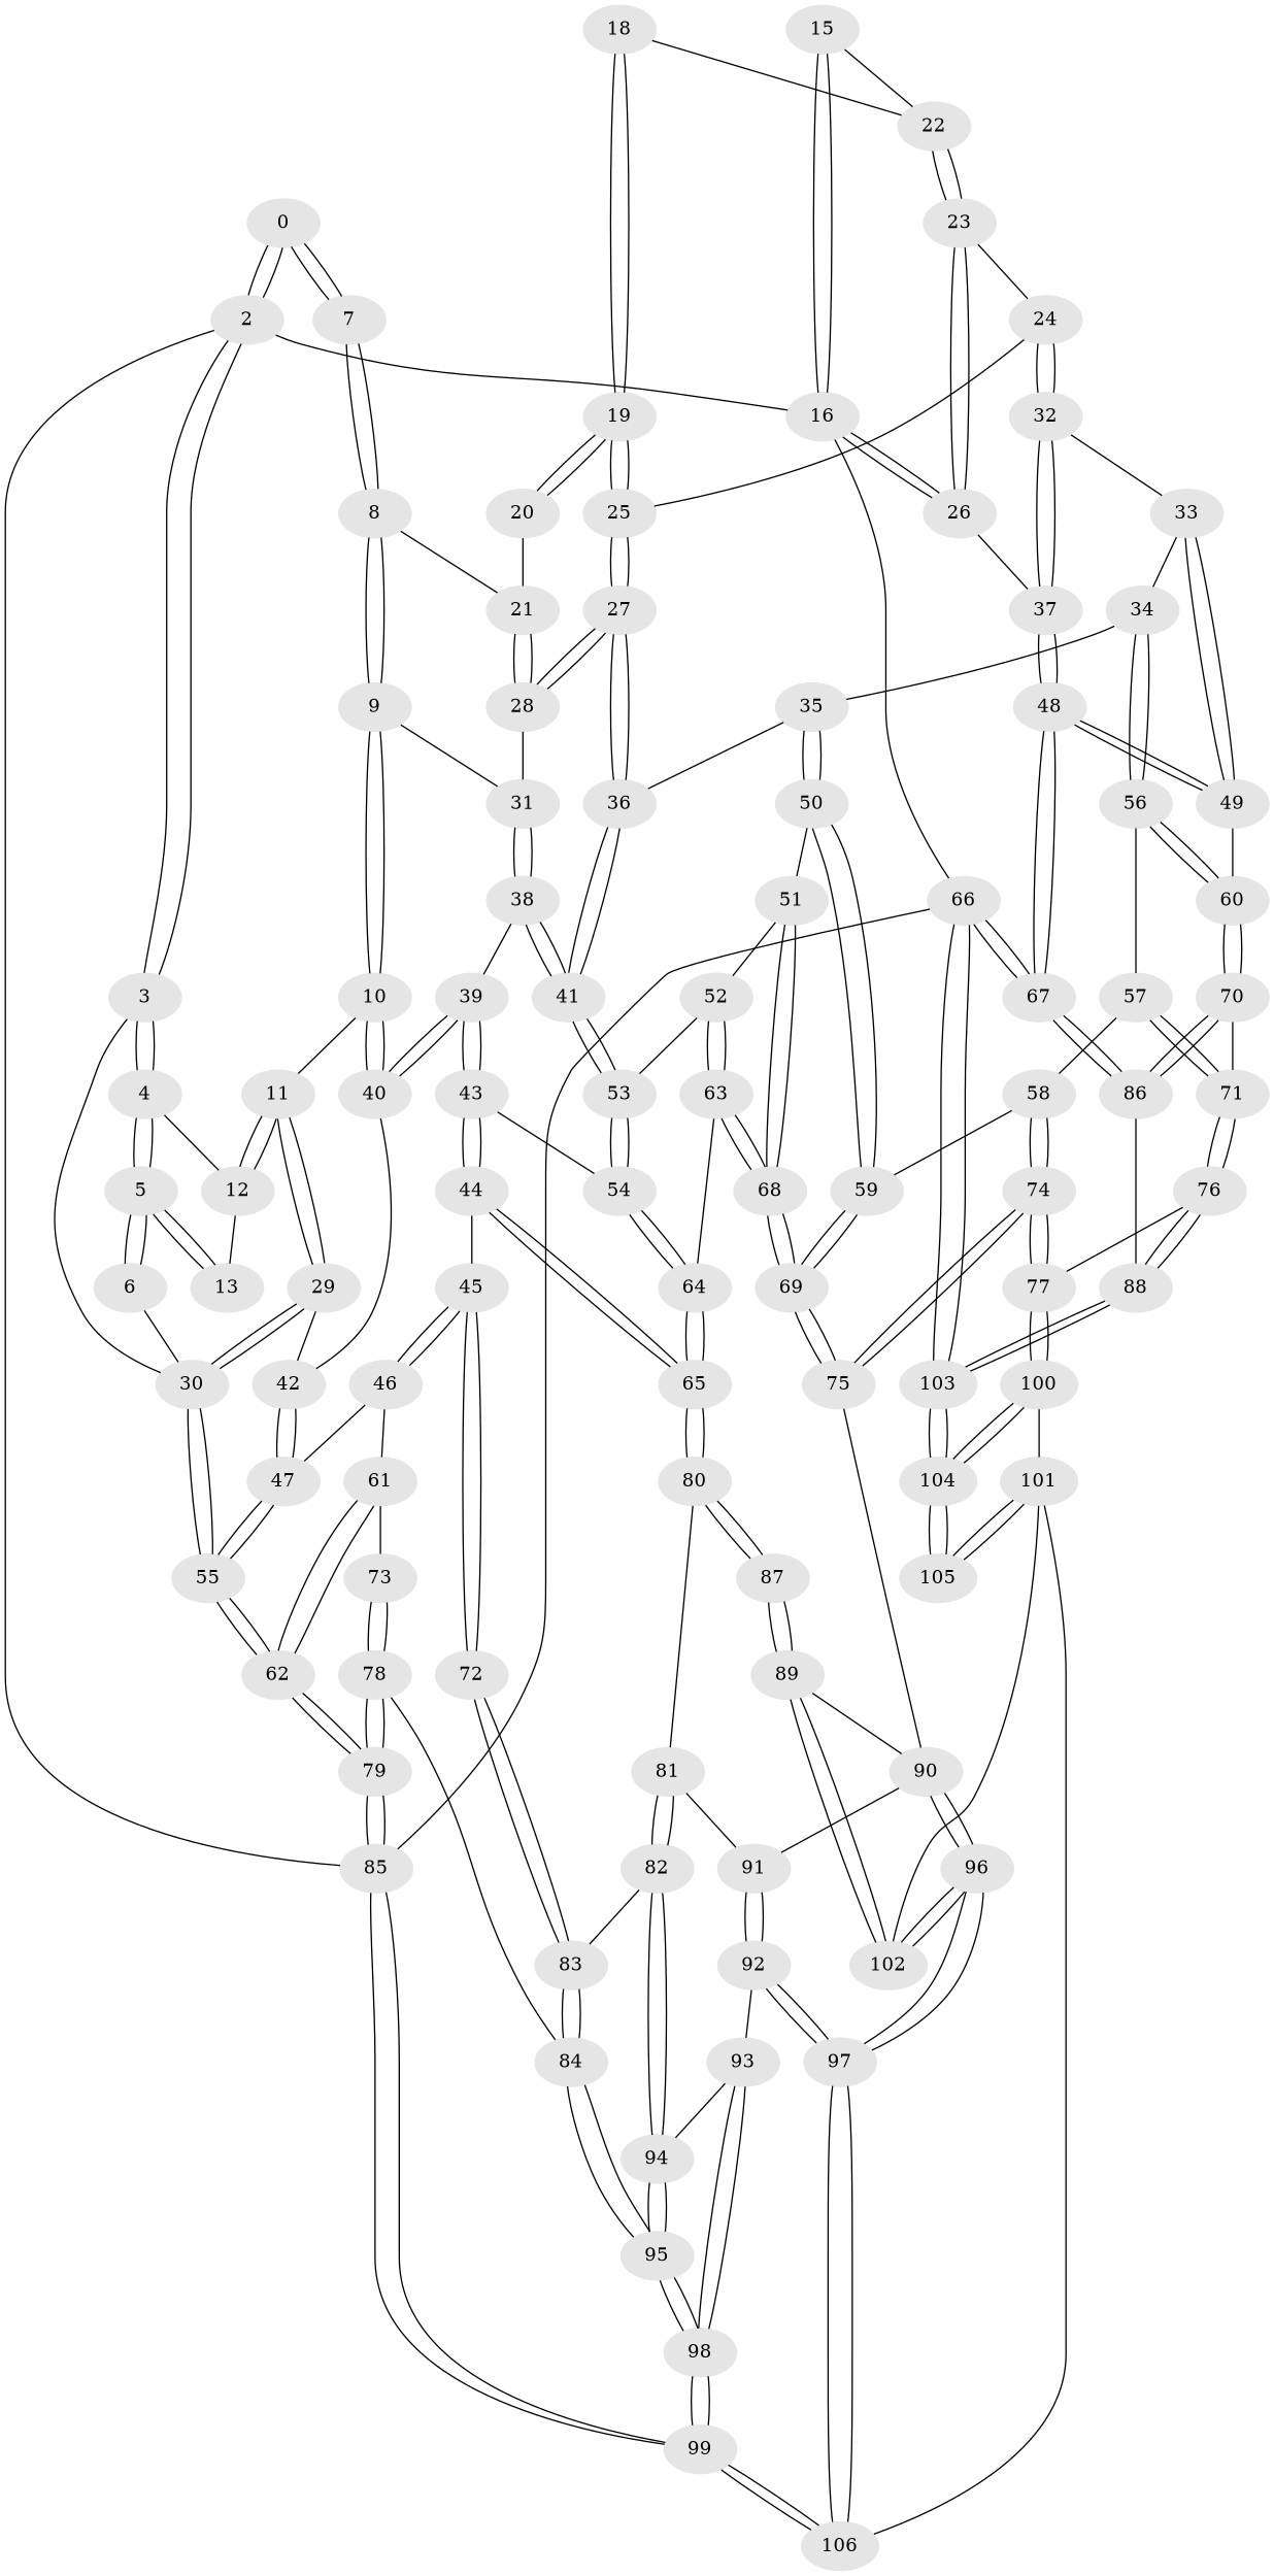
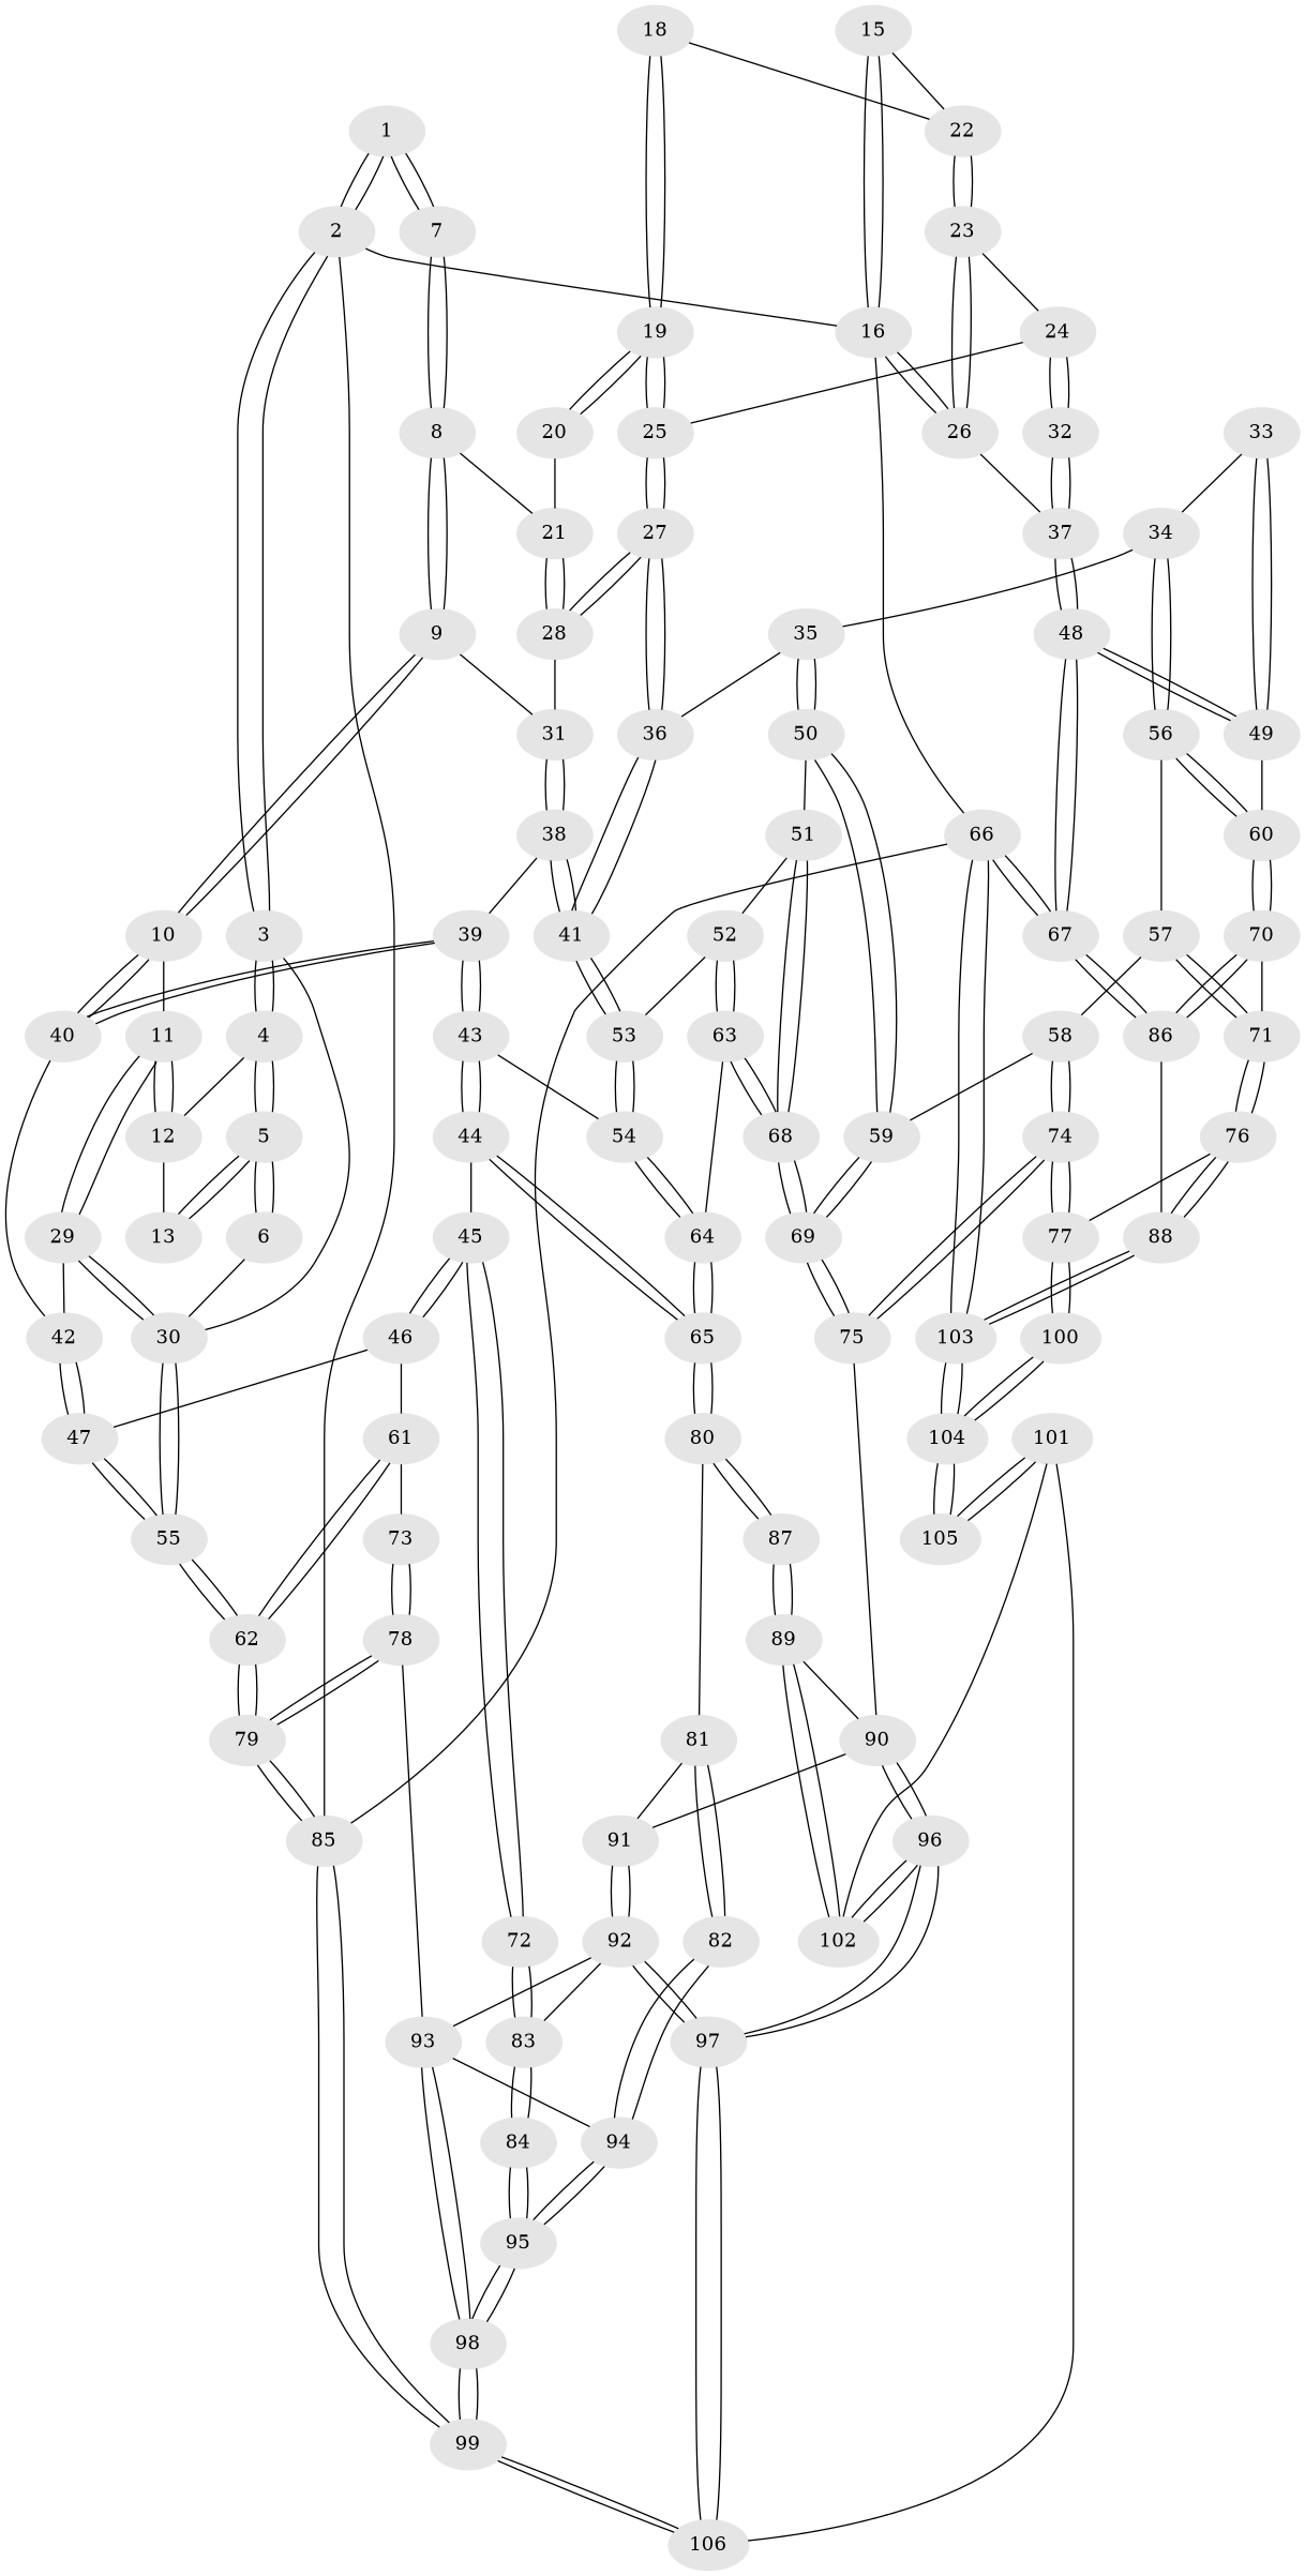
  graph {
    node [color=gray90 style=filled]
-   1 [label=0]
+   1
    2
    7
    3
    16
    85
    8
    4
    30
    26
    66
    99
    5
    12
    55
    6
    13
    9
    21
    10
    31
    28
    11
    40
    38
    29
    42
    15
    22
    18
    19
    23
    37
    67
    103
    20
    25
    27
    24
    32
    33
    36
    48
    41
    47
    62
    39
    34
    49
    35
    56
    60
    50
    57
    51
    59
    53
    43
    44
    54
    45
    65
    64
    46
    72
    80
    61
    83
    73
    86
    70
    52
    68
    69
    63
    79
    58
    71
    74
    76
    75
    77
    78
    87
    81
    104
    88
    90
    84
    100
    89
    101
    95
    82
    91
    94
    92
    98
    106
    102
    96
    97
    93
    105
    1 -- 2
    1 -- 2
    1 -- 7
    1 -- 7
    2 -- 3
    2 -- 3
    2 -- 16
    2 -- 85
    7 -- 8
    7 -- 8
    3 -- 4
    3 -- 4
    3 -- 30
    16 -- 26
    16 -- 26
    16 -- 66
    85 -- 99
    85 -- 99
    8 -- 9
    8 -- 9
    8 -- 21
    4 -- 5
    4 -- 5
    4 -- 12
    30 -- 55
    30 -- 55
    26 -- 37
    66 -- 85
    66 -- 67
    66 -- 67
    66 -- 103
    66 -- 103
    99 -- 106
    99 -- 106
    5 -- 6
    5 -- 6
    5 -- 13
    5 -- 13
    12 -- 13
    55 -- 62
    55 -- 62
    6 -- 30
    9 -- 10
    9 -- 10
    9 -- 31
    21 -- 28
    21 -- 28
    10 -- 11
    10 -- 40
    10 -- 40
    31 -- 38
    31 -- 38
    28 -- 31
    11 -- 12
    11 -- 12
    11 -- 29
    11 -- 29
    40 -- 42
    38 -- 41
    38 -- 41
    38 -- 39
    29 -- 30
    29 -- 30
    29 -- 42
    42 -- 47
    42 -- 47
    15 -- 16
    15 -- 16
    15 -- 22
    22 -- 23
    22 -- 23
    18 -- 22
    18 -- 19
    18 -- 19
    19 -- 20
    19 -- 20
    19 -- 25
    19 -- 25
    23 -- 26
    23 -- 26
    23 -- 24
    37 -- 48
    37 -- 48
    67 -- 86
    67 -- 86
    103 -- 104
    103 -- 104
    20 -- 21
    25 -- 27
    25 -- 27
    27 -- 28
    27 -- 28
    27 -- 36
    27 -- 36
    24 -- 25
    24 -- 32
    24 -- 32
    32 -- 37
    32 -- 37
-   32 -- 33
    33 -- 34
    33 -- 49
    33 -- 49
    36 -- 41
    36 -- 41
    48 -- 67
    48 -- 67
    48 -- 49
    48 -- 49
    41 -- 53
    41 -- 53
    47 -- 55
    47 -- 55
    62 -- 79
    62 -- 79
    39 -- 40
    39 -- 40
    39 -- 43
    39 -- 43
    34 -- 35
    34 -- 56
    34 -- 56
    49 -- 60
    35 -- 36
    35 -- 50
    35 -- 50
    56 -- 60
    56 -- 60
    56 -- 57
    60 -- 70
    60 -- 70
    50 -- 51
    50 -- 59
    50 -- 59
    57 -- 58
    57 -- 71
    57 -- 71
    51 -- 52
    51 -- 68
    51 -- 68
    59 -- 69
    59 -- 69
    53 -- 54
    53 -- 54
    43 -- 44
    43 -- 44
    43 -- 54
    44 -- 45
    44 -- 65
    44 -- 65
    54 -- 64
    54 -- 64
    45 -- 46
    45 -- 46
    45 -- 72
    45 -- 72
    65 -- 80
    65 -- 80
    64 -- 65
    64 -- 65
    46 -- 47
    46 -- 61
    72 -- 83
    72 -- 83
    80 -- 87
    80 -- 87
    80 -- 81
    61 -- 62
    61 -- 62
    61 -- 73
    83 -- 84
    83 -- 84
    73 -- 78
    73 -- 78
    86 -- 88
    70 -- 86
    70 -- 86
    70 -- 71
    52 -- 53
    52 -- 63
    52 -- 63
    68 -- 69
    68 -- 69
    69 -- 75
    69 -- 75
    63 -- 64
    63 -- 68
    63 -- 68
    79 -- 85
    79 -- 85
    58 -- 59
    58 -- 74
    58 -- 74
    71 -- 76
    71 -- 76
    74 -- 75
    74 -- 75
    74 -- 77
    74 -- 77
    76 -- 77
    76 -- 88
    76 -- 88
    75 -- 90
    77 -- 100
    77 -- 100
    78 -- 79
    78 -- 79
-   78 -- 84
+   78 -- 93
    87 -- 89
    87 -- 89
    81 -- 82
    81 -- 82
    81 -- 91
    104 -- 105
    104 -- 105
    88 -- 103
    88 -- 103
    90 -- 91
    90 -- 96
    90 -- 96
    84 -- 95
    84 -- 95
    100 -- 104
    100 -- 104
-   100 -- 101
    89 -- 90
    89 -- 102
    89 -- 102
    101 -- 106
    101 -- 102
    101 -- 105
    101 -- 105
    95 -- 98
    95 -- 98
-   82 -- 83
+   92 -- 83
    82 -- 94
    82 -- 94
    91 -- 92
    91 -- 92
    94 -- 95
    94 -- 95
    92 -- 97
    92 -- 97
    92 -- 93
    98 -- 99
    98 -- 99
    96 -- 102
    96 -- 102
    96 -- 97
    96 -- 97
    97 -- 106
    97 -- 106
    93 -- 94
    93 -- 98
    93 -- 98
  }
